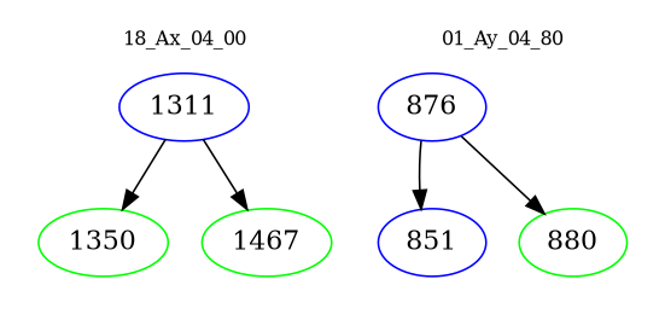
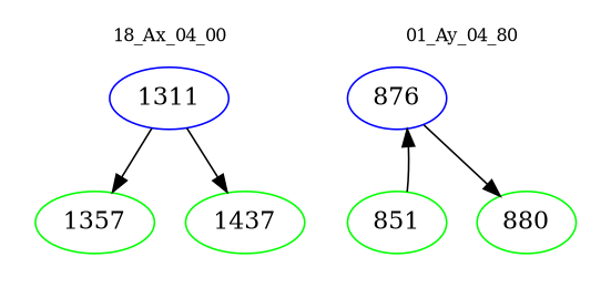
  digraph {
    node [color=green]
    edge [color=black]
    n1 [color=blue label=1311]
-   n2 [label=1350]
-   n3 [label=1467]
+   n2 [label=1357]
+   n3 [label=1437]
    n4 [color=blue label=876]
-   n5 [color=blue label=851]
+   n5 [label=851]
    n6 [label=880]
    subgraph cluster_1 {
      color=white
      fontsize=10
      label="18_Ax_04_00"
      n1
      n2
      n3
    }
    subgraph cluster_2 {
      color=white
      fontsize=10
      label="01_Ay_04_80"
      n4
      n5
      n6
    }
    n1 -> n2
    n1 -> n3
-   n4 -> n5
+   n5 -> n4
    n4 -> n6
  }
